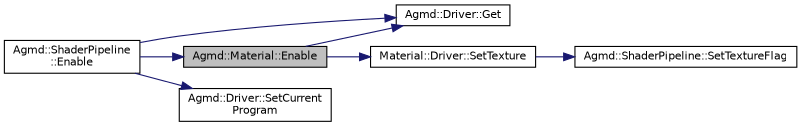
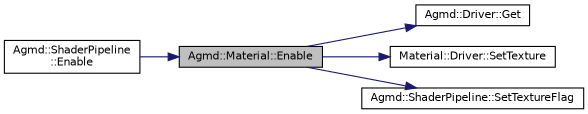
  digraph {
    rankdir=LR
    node [color=black fillcolor=white fontname=Helvetica fontsize=10 shape=record style=filled]
    edge [color=midnightblue fontname=Helvetica fontsize=10 labelfontname=Helvetica labelfontsize=10 style=solid]
    n1 [fillcolor=grey75 fontcolor=black height=0.2 label="Agmd::Material::Enable" width=0.4]
    n2 [height=0.2 label="Agmd::Driver::Get" width=0.4]
    n3 [height=0.2 label="Material::Driver::SetTexture" width=0.4]
    n4 [height=0.2 label="Agmd::ShaderPipeline::SetTextureFlag" width=0.4]
    n5 [height=0.2 label="Agmd::ShaderPipeline\l::Enable" width=0.4]
-   n6 [height=0.2 label="Agmd::Driver::SetCurrent\lProgram" width=0.4]
    n1 -> n2
    n1 -> n3
-   n3 -> n4
+   n1 -> n4
    n5 -> n1
-   n5 -> n2
-   n5 -> n6
  }
